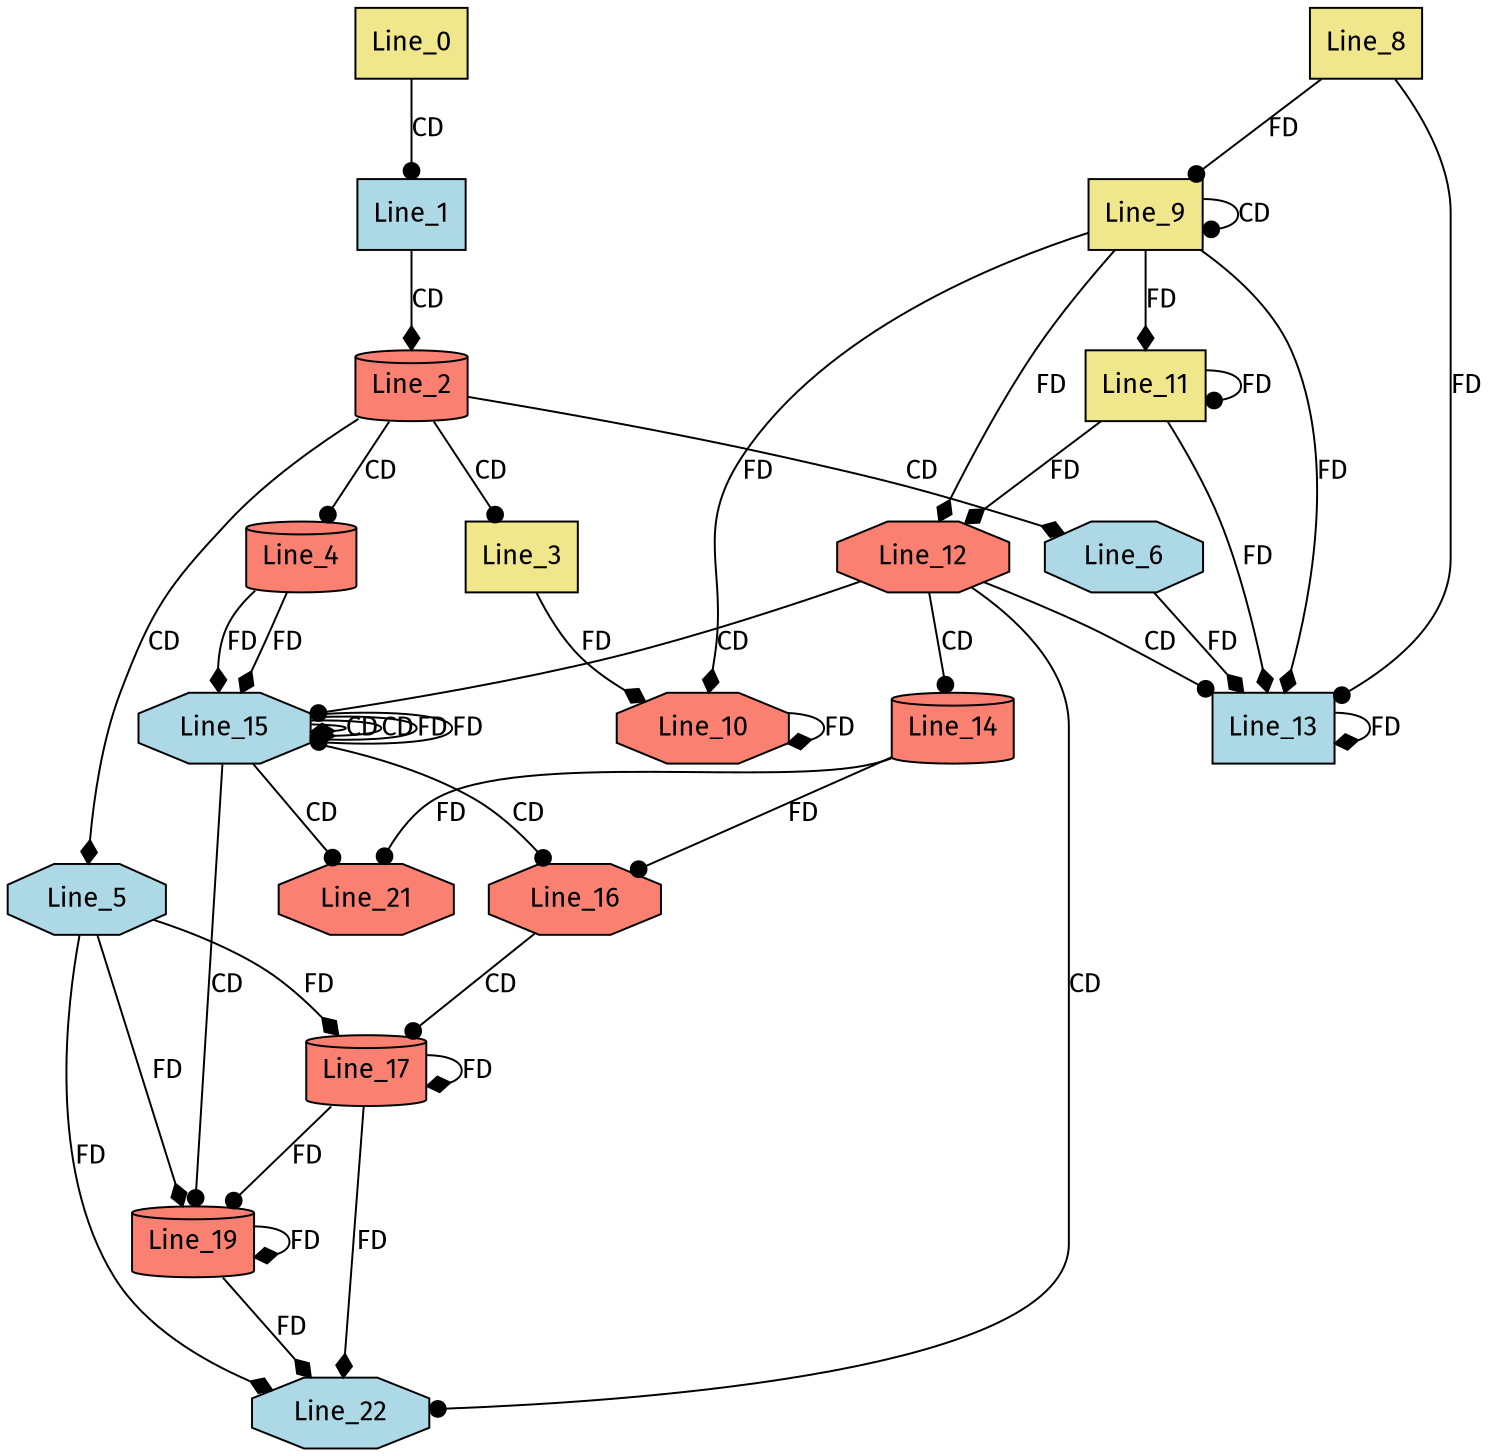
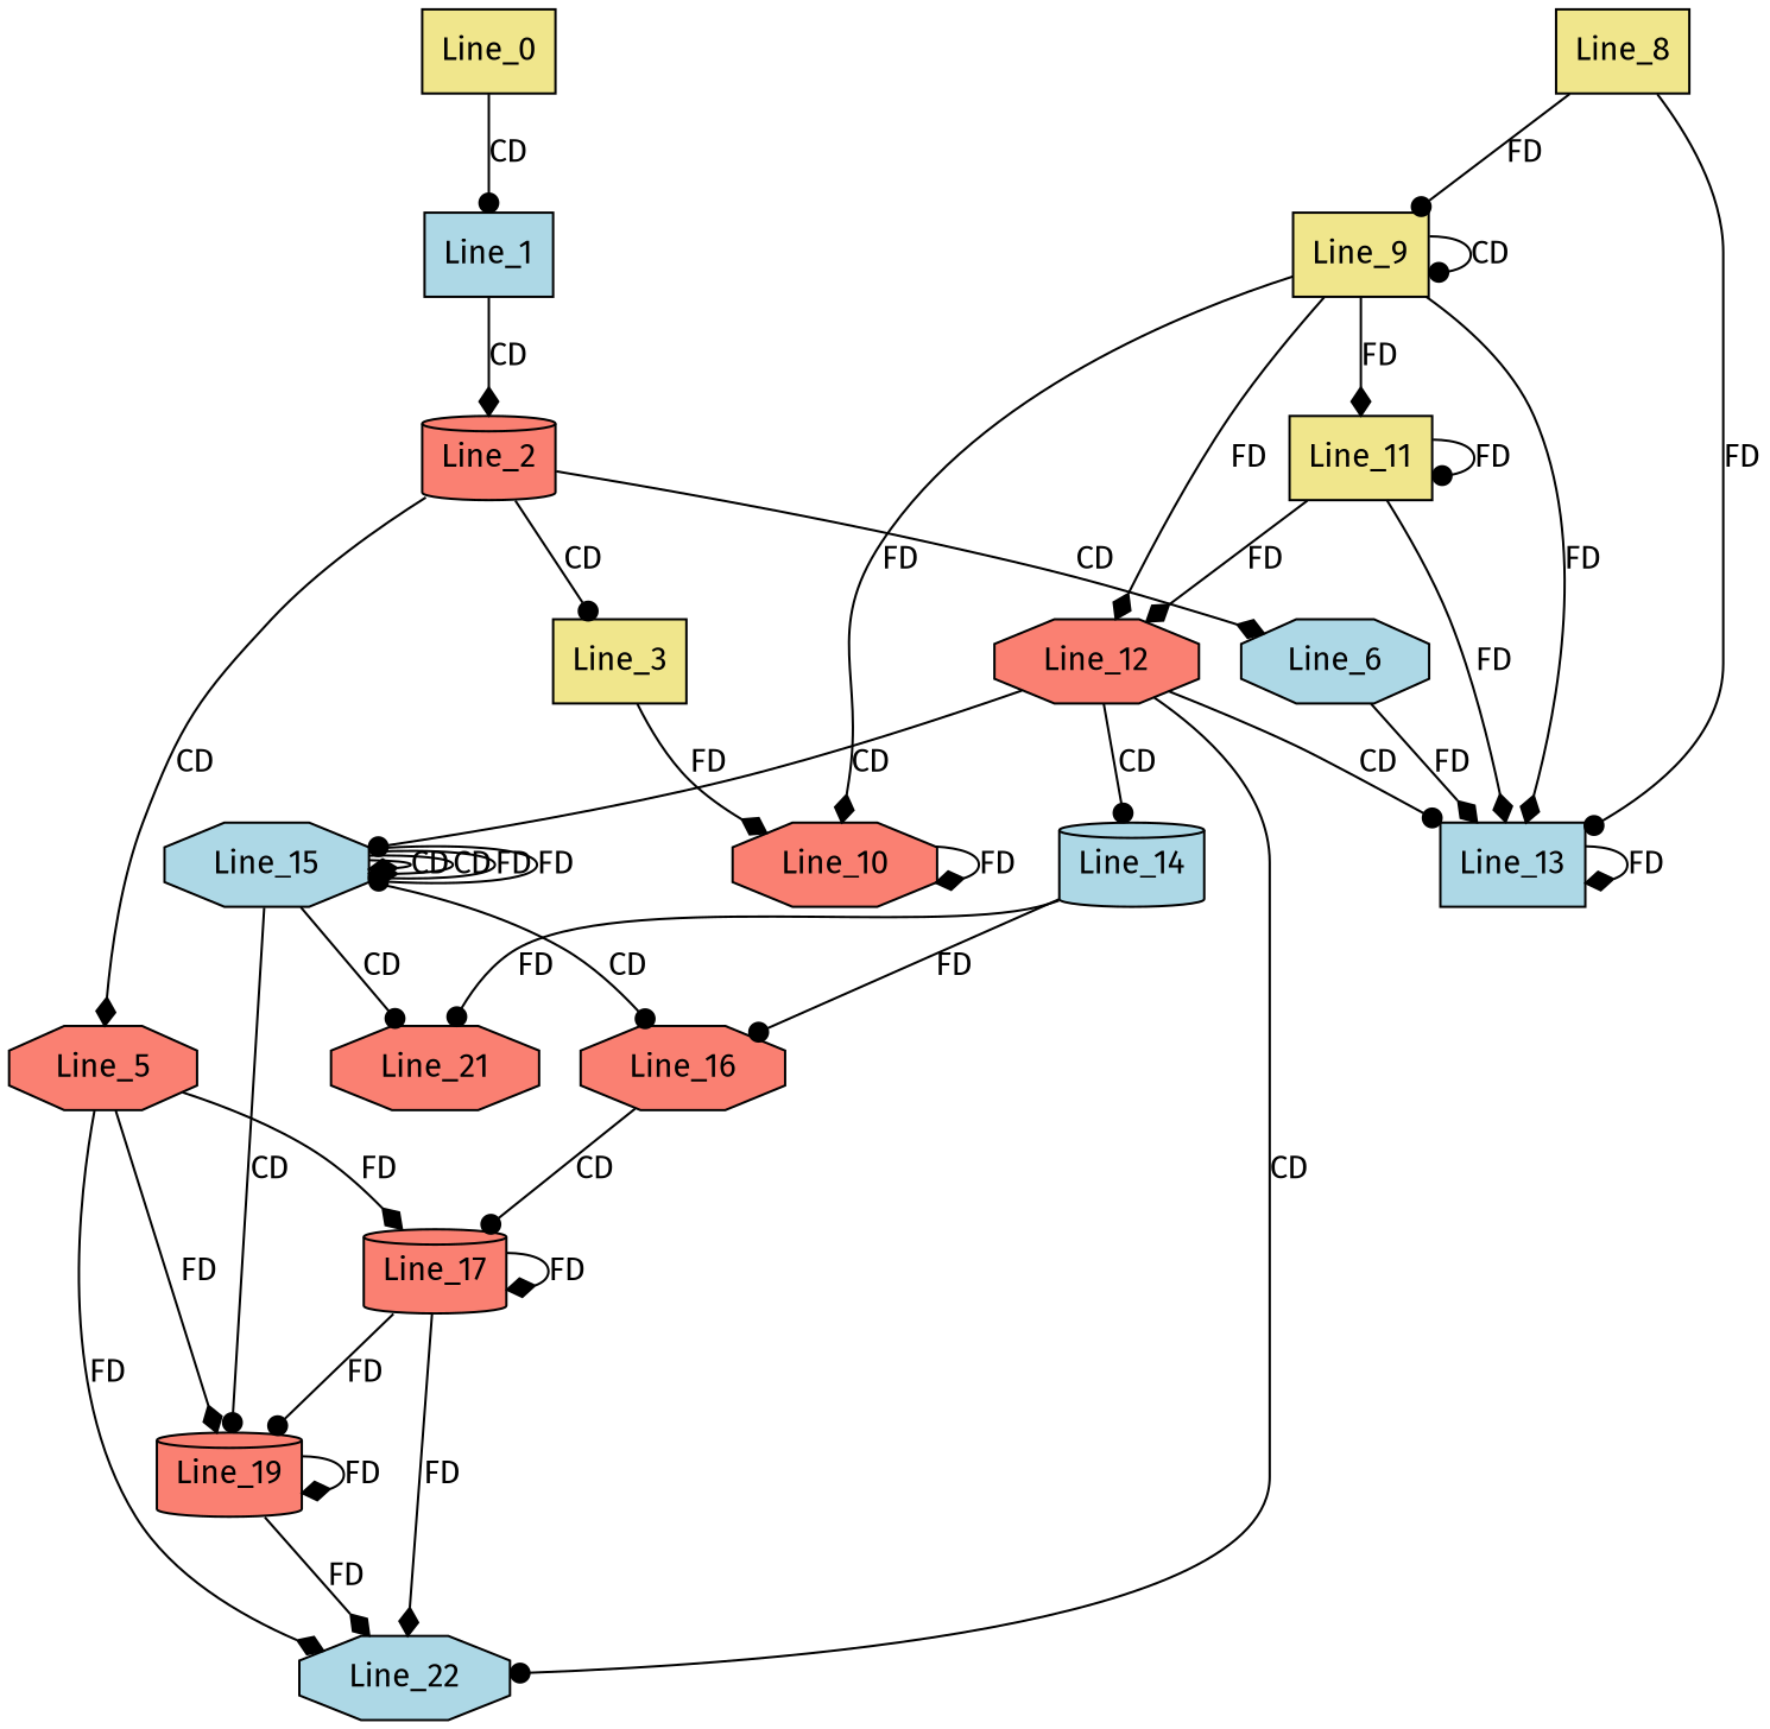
  digraph {
    fontname="Fira Sans"
    node [fillcolor=salmon fontname="Fira Sans" shape=octagon style=filled]
    edge [arrowhead=diamond fontname="Fira Sans"]
    Line_0 [fillcolor=khaki shape=box]
    Line_1 [fillcolor=lightblue shape=box]
    Line_2 [shape=cylinder]
    Line_3 [fillcolor=khaki shape=box]
-   Line_4 [shape=cylinder]
-   Line_5 [fillcolor=lightblue]
+   Line_5
    Line_6 [fillcolor=lightblue]
    Line_10
    Line_15 [fillcolor=lightblue]
    Line_17 [shape=cylinder]
    Line_19 [shape=cylinder]
    Line_22 [fillcolor=lightblue]
    Line_13 [fillcolor=lightblue shape=box]
    Line_16
    n15 [label=Line_21]
    Line_9 [fillcolor=khaki shape=box]
    Line_11 [fillcolor=khaki shape=box]
    Line_12
-   Line_14 [shape=cylinder]
+   Line_14 [fillcolor=lightblue shape=cylinder]
    Line_8 [fillcolor=khaki shape=box]
    Line_0 -> Line_1 [arrowhead=dot label=CD]
    Line_1 -> Line_2 [label=CD]
    Line_2 -> Line_3 [arrowhead=dot label=CD]
-   Line_2 -> Line_4 [arrowhead=dot label=CD]
    Line_2 -> Line_5 [label=CD]
    Line_2 -> Line_6 [label=CD]
    Line_3 -> Line_10 [label=FD]
-   Line_4 -> Line_15 [label=FD]
-   Line_4 -> Line_15 [label=FD]
    Line_5 -> Line_17 [label=FD]
    Line_5 -> Line_19 [label=FD]
    Line_5 -> Line_22 [label=FD]
    Line_6 -> Line_13 [label=FD]
    Line_10 -> Line_10 [label=FD]
    Line_15 -> Line_15 [label=CD]
    Line_15 -> Line_15 [label=CD]
    Line_15 -> Line_15 [arrowhead=dot label=FD]
    Line_15 -> Line_15 [arrowhead=dot label=FD]
    Line_15 -> Line_19 [arrowhead=dot label=CD]
    Line_15 -> Line_16 [arrowhead=dot label=CD]
    Line_15 -> n15 [arrowhead=dot label=CD]
    Line_17 -> Line_17 [label=FD]
    Line_17 -> Line_19 [arrowhead=dot label=FD]
    Line_17 -> Line_22 [label=FD]
    Line_19 -> Line_19 [label=FD]
    Line_19 -> Line_22 [label=FD]
    Line_13 -> Line_13 [label=FD]
    Line_16 -> Line_17 [arrowhead=dot label=CD]
    Line_9 -> Line_10 [label=FD]
    Line_9 -> Line_13 [label=FD]
    Line_9 -> Line_9 [arrowhead=dot label=CD]
    Line_9 -> Line_11 [label=FD]
    Line_9 -> Line_12 [label=FD]
    Line_11 -> Line_13 [label=FD]
    Line_11 -> Line_11 [arrowhead=dot label=FD]
    Line_11 -> Line_12 [label=FD]
    Line_12 -> Line_15 [arrowhead=dot label=CD]
    Line_12 -> Line_22 [arrowhead=dot label=CD]
    Line_12 -> Line_13 [arrowhead=dot label=CD]
    Line_12 -> Line_14 [arrowhead=dot label=CD]
    Line_14 -> Line_16 [arrowhead=dot label=FD]
    Line_14 -> n15 [arrowhead=dot label=FD]
    Line_8 -> Line_13 [arrowhead=dot label=FD]
    Line_8 -> Line_9 [arrowhead=dot label=FD]
  }
